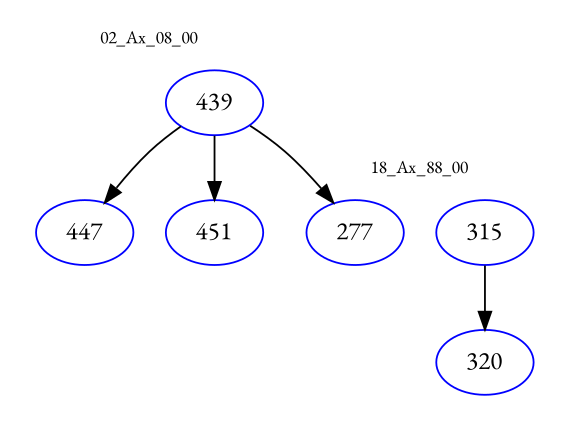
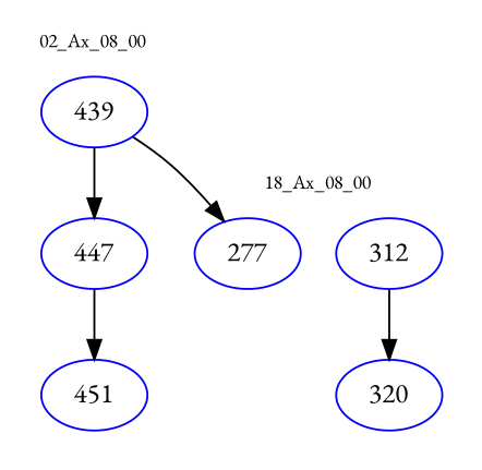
  digraph {
    fontname="EB Garamond"
    node [color=blue fontname="EB Garamond"]
    edge [color=black fontname="EB Garamond"]
-   n1 [label=315]
+   n1 [label=312]
    n2 [label=320]
    n3 [label=277]
    n4 [label=439]
    n5 [label=447]
    n6 [label=451]
    subgraph cluster_1 {
      color=white
      fontsize=10
-     label="18_Ax_88_00"
+     label="18_Ax_08_00"
      n1
      n2
      n3
    }
    subgraph cluster_2 {
      color=white
      fontsize=10
      label="02_Ax_08_00"
      n4
      n5
      n6
    }
    n1 -> n2
    n4 -> n3
    n4 -> n5
-   n4 -> n6
+   n5 -> n6
  }
